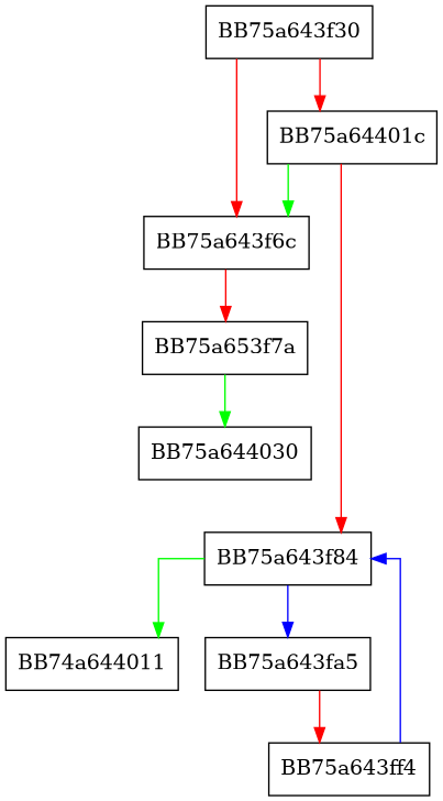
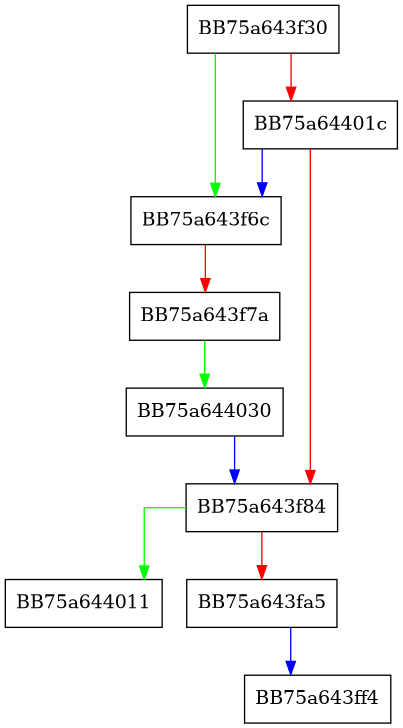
  digraph {
    splines=ortho
    node [shape=box]
    edge [color=red]
    BB75a643f30
    BB75a64401c
    BB75a643f6c
    BB75a643f84
-   BB75a643f7a [label=BB75a653f7a]
+   BB75a643f7a
    BB75a644030
-   BB75a644011 [label=BB74a644011]
+   BB75a644011
    BB75a643fa5
    BB75a643ff4
    BB75a643f30 -> BB75a64401c
-   BB75a643f30 -> BB75a643f6c
-   BB75a64401c -> BB75a643f6c [color=green]
+   BB75a643f30 -> BB75a643f6c [color=green]
+   BB75a64401c -> BB75a643f6c [color=blue]
    BB75a64401c -> BB75a643f84
    BB75a643f6c -> BB75a643f7a
    BB75a643f84 -> BB75a644011 [color=green]
-   BB75a643f84 -> BB75a643fa5 [color=blue]
+   BB75a643f84 -> BB75a643fa5
    BB75a643f7a -> BB75a644030 [color=green]
-   BB75a643ff4 -> BB75a643f84 [color=blue]
-   BB75a643fa5 -> BB75a643ff4
+   BB75a644030 -> BB75a643f84 [color=blue]
+   BB75a643fa5 -> BB75a643ff4 [color=blue]
  }
